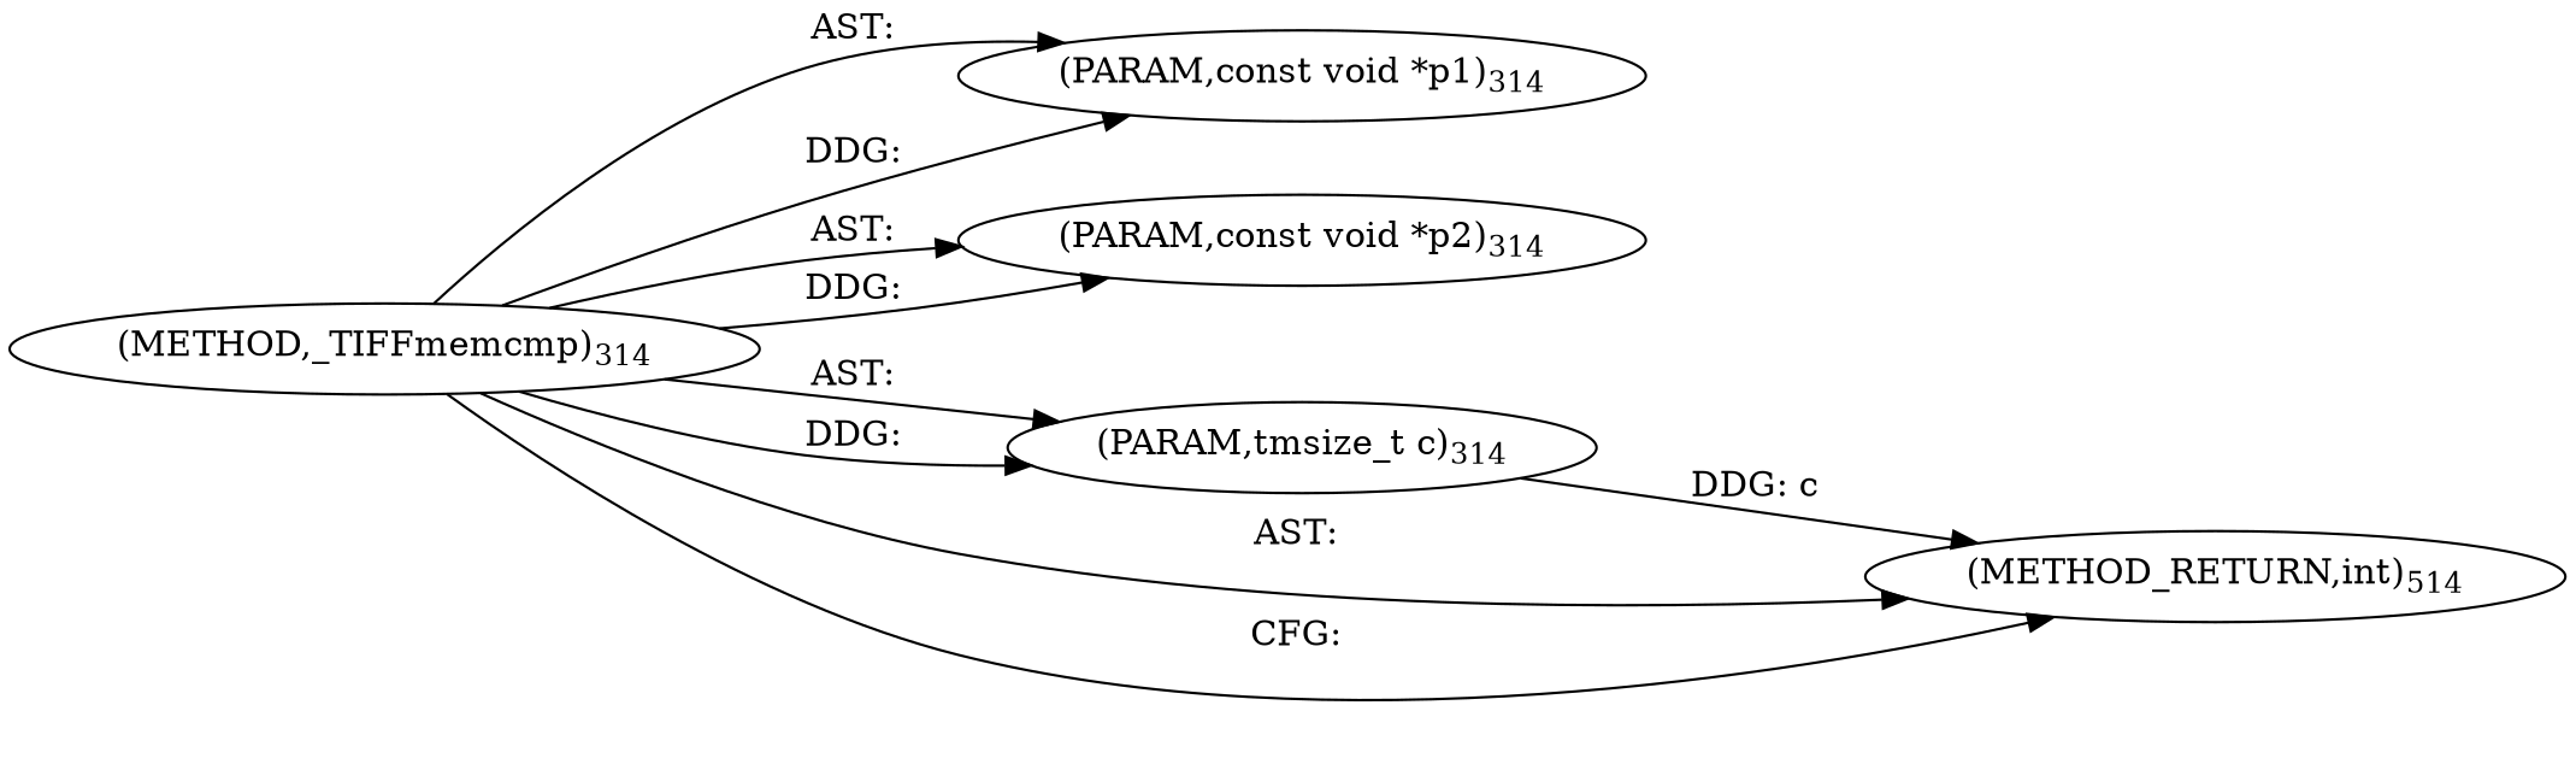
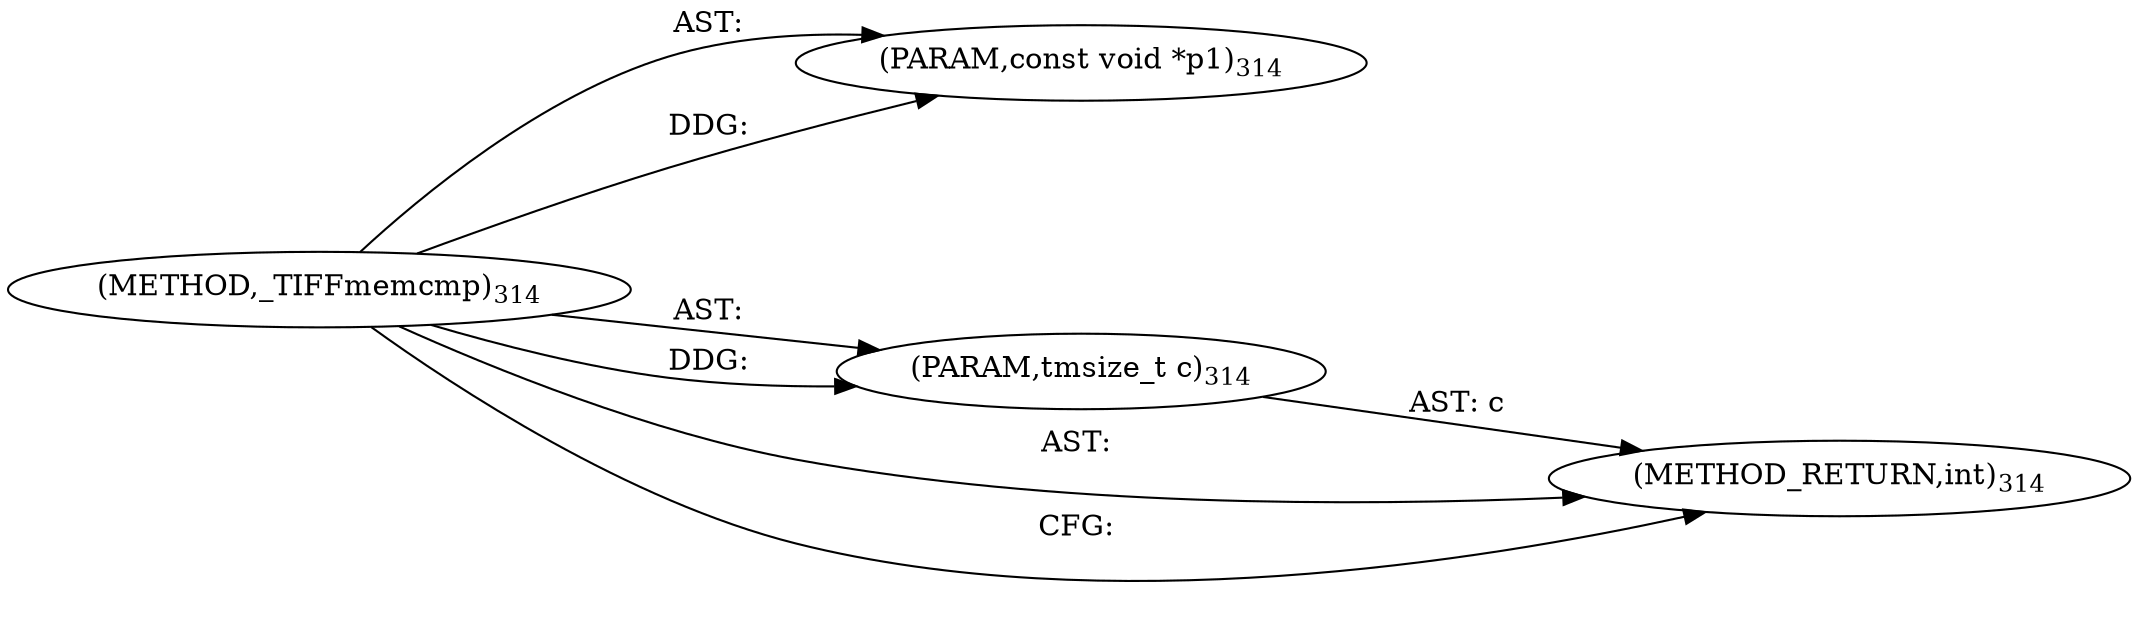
  digraph {
    rankdir=LR
    n1 [label=<(METHOD,_TIFFmemcmp)<SUB>314</SUB>>]
    n2 [label=<(PARAM,const void *p1)<SUB>314</SUB>>]
-   n3 [label=<(PARAM,const void *p2)<SUB>314</SUB>>]
    n4 [label=<(PARAM,tmsize_t c)<SUB>314</SUB>>]
-   n5 [label=<(METHOD_RETURN,int)<SUB>514</SUB>>]
+   n5 [label=<(METHOD_RETURN,int)<SUB>314</SUB>>]
    n1 -> n2 [label="AST: "]
    n1 -> n2 [label="DDG: "]
-   n1 -> n3 [label="AST: "]
-   n1 -> n3 [label="DDG: "]
    n1 -> n4 [label="AST: "]
    n1 -> n4 [label="DDG: "]
    n1 -> n5 [label="AST: "]
    n1 -> n5 [label="CFG: "]
-   n4 -> n5 [label="DDG: c"]
+   n4 -> n5 [label="AST: c"]
  }
